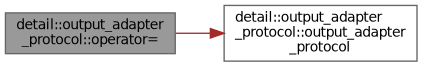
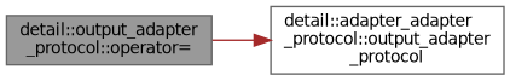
  digraph {
    rankdir=LR
    node [fontname=Helvetica fontsize=10 shape=box style=filled]
    n1 [color=gray40 fillcolor=grey60 fontcolor=black height=0.2 label="detail::output_adapter\l_protocol::operator=" width=0.4]
-   n2 [color=grey40 fillcolor=white height=0.2 label="detail::output_adapter\l_protocol::output_adapter\l_protocol" width=0.4]
+   n2 [color=grey40 fillcolor=white height=0.2 label="detail::adapter_adapter\l_protocol::output_adapter\l_protocol" width=0.4]
    n1 -> n2 [color=brown fontname=Helvetica fontsize=10 labelfontname=Helvetica labelfontsize=10 style=solid arrowhead=normal]
  }
